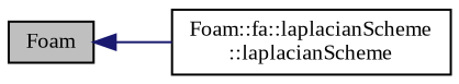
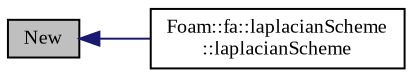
  digraph {
    rankdir=LR
    fontname="Liberation Serif"
    node [color=black fontname="Liberation Serif" fontsize=10 shape=record]
-   n1 [fillcolor=grey75 fontcolor=black height=0.2 label=Foam style=filled width=0.4]
+   n1 [fillcolor=grey75 fontcolor=black height=0.2 label=New style=filled width=0.4]
    n2 [height=0.2 label="Foam::fa::laplacianScheme\l::laplacianScheme" width=0.4]
    n1 -> n2 [color=midnightblue dir=back fontname="Liberation Serif" fontsize=10 labelfontname=Helvetica labelfontsize=10 style=solid]
  }
